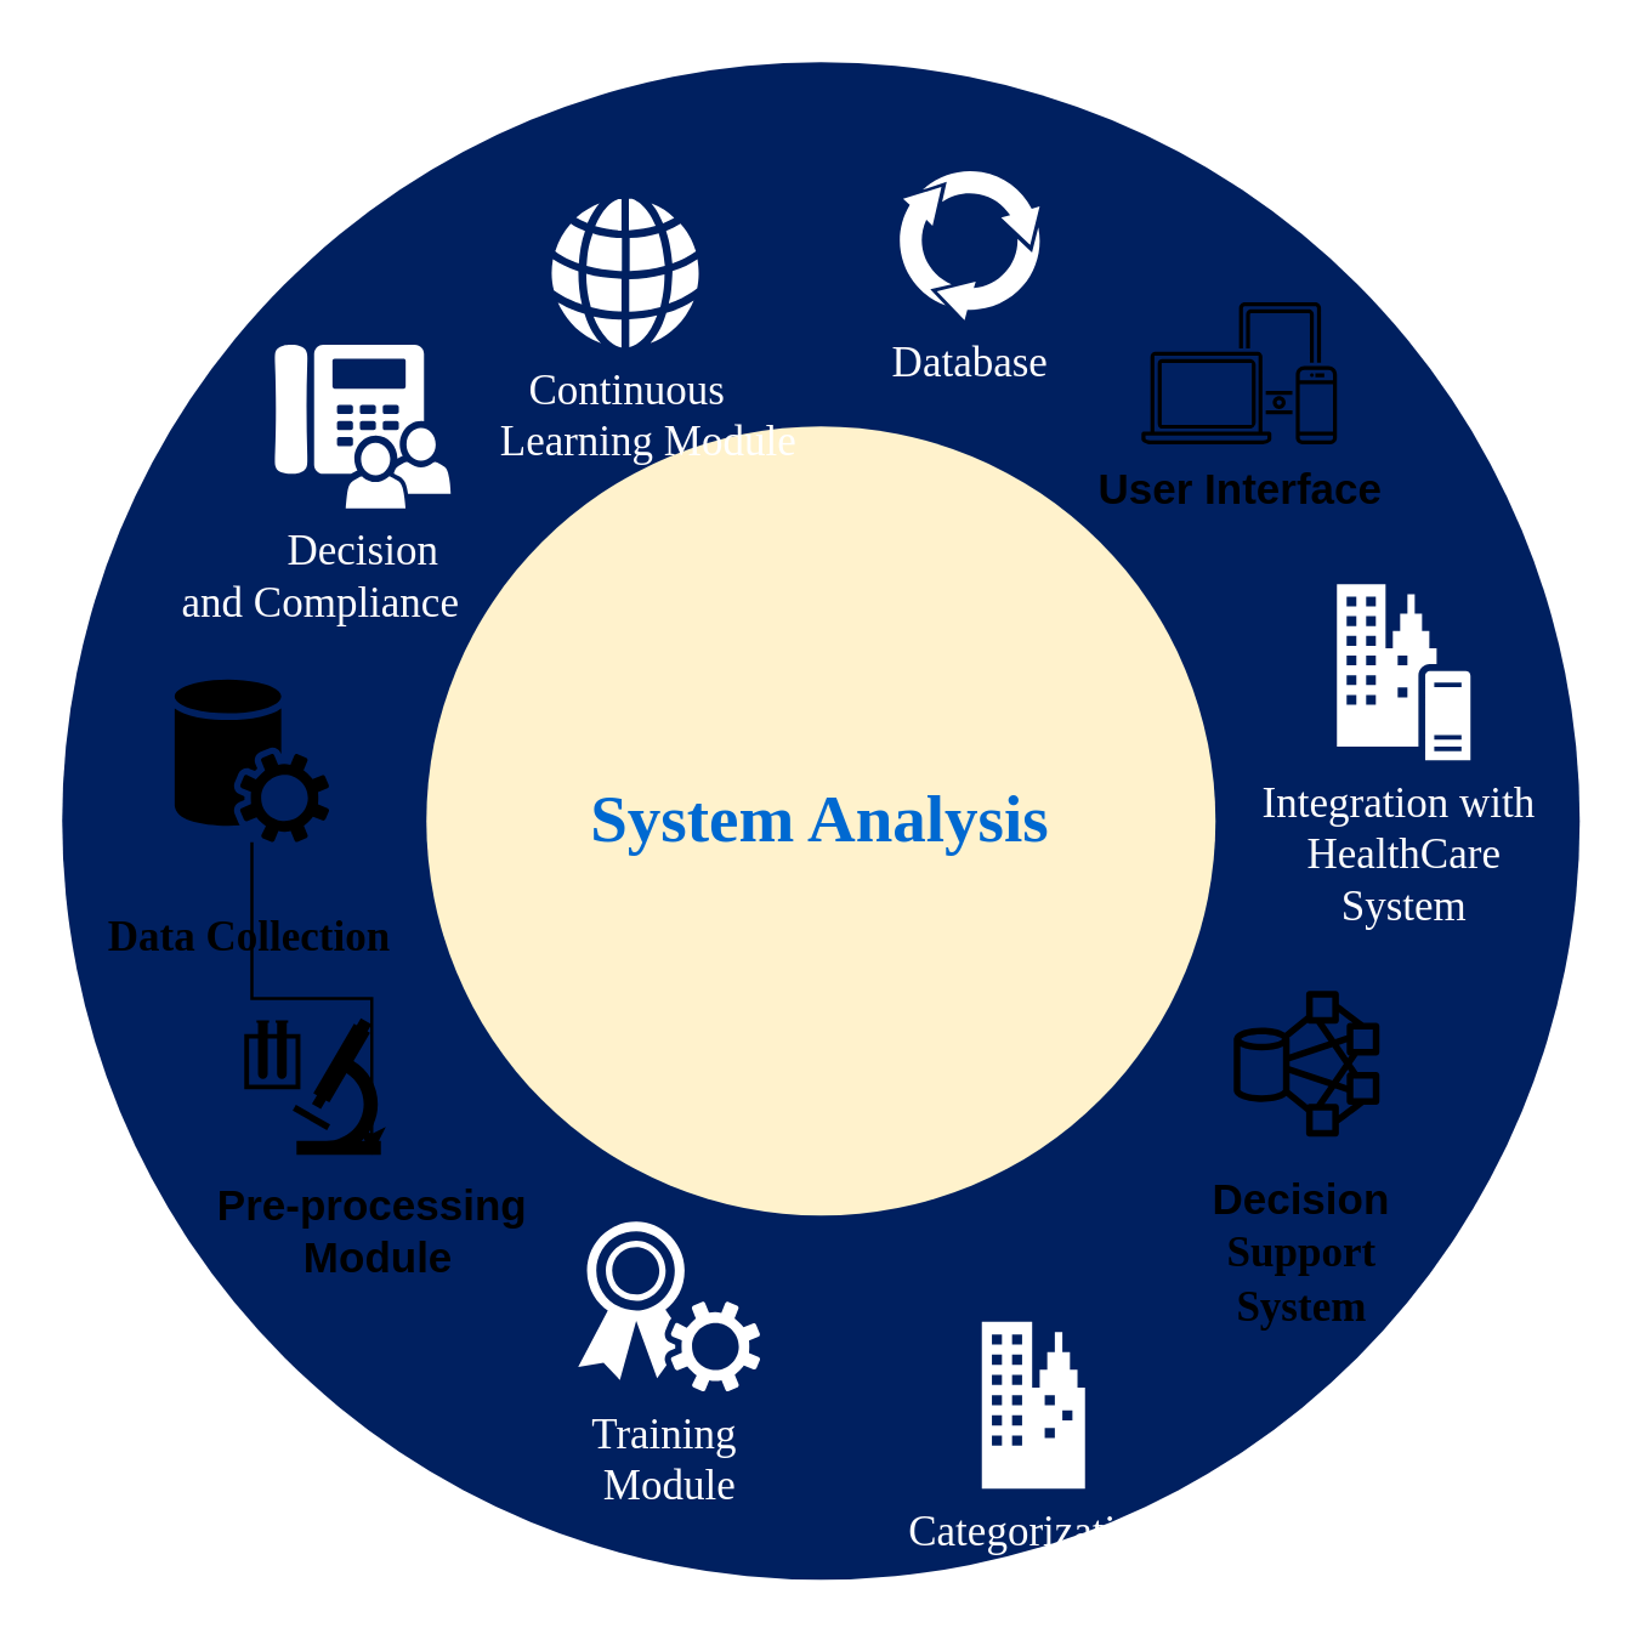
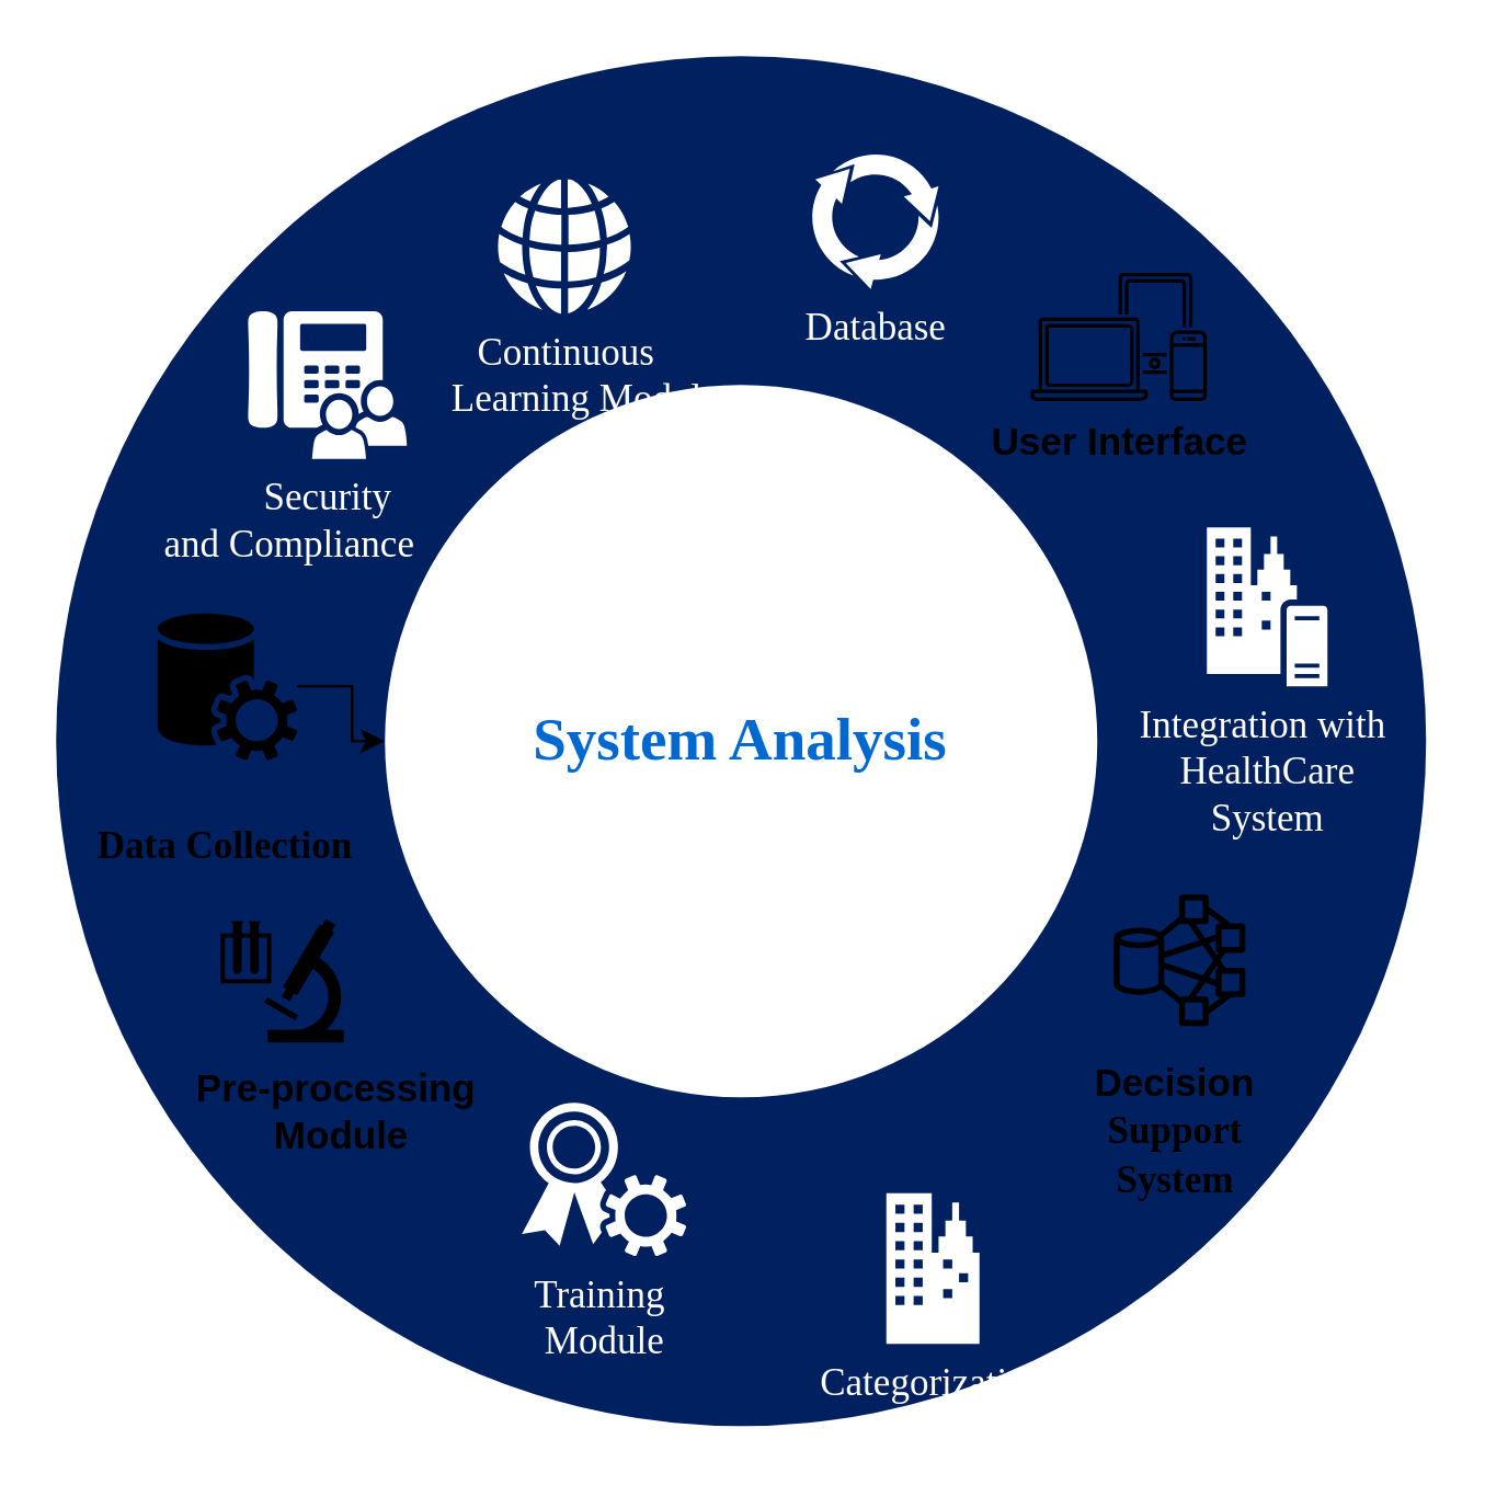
  <mxCell id="0" />
  <mxCell id="1" parent="0" />
  <mxCell id="2" value="" style="ellipse;whiteSpace=wrap;html=1;rounded=0;shadow=0;comic=0;strokeWidth=1;fontFamily=Verdana;fontSize=14;strokeColor=none;fillColor=#002060;" parent="1" vertex="1"><mxGeometry x="20" y="20" width="500" height="500" as="geometry" /></mxCell>
- <mxCell id="3" value="&lt;br&gt;&lt;div&gt;&lt;b&gt;System Analysis&lt;/b&gt;&lt;br&gt;&lt;/div&gt;&lt;div&gt;&lt;br&gt;&lt;/div&gt;" style="ellipse;whiteSpace=wrap;html=1;rounded=0;shadow=0;comic=0;strokeWidth=1;fontFamily=Verdana;fontSize=22;strokeColor=none;fillColor=#fff2cc;fontColor=#0069D1;fontStyle=1;" parent="1" vertex="1"><mxGeometry x="140" y="140" width="260" height="260" as="geometry" /></mxCell>
- <mxCell id="4" value="Decision&lt;br&gt;and Compliance&amp;nbsp; &amp;nbsp; &amp;nbsp; &amp;nbsp;&amp;nbsp;" style="shadow=0;dashed=0;html=1;strokeColor=none;fillColor=#ffffff;labelPosition=center;verticalLabelPosition=bottom;verticalAlign=top;shape=mxgraph.office.users.response_group;rounded=0;comic=0;fontFamily=Verdana;fontSize=14;fontColor=#FFFFFF;" parent="1" vertex="1"><mxGeometry x="90" y="113" width="58" height="54" as="geometry" /></mxCell>
- <mxCell id="5" value="" style="edgeStyle=orthogonalEdgeStyle;rounded=0;orthogonalLoop=1;jettySize=auto;html=1;" edge="1" parent="1" source="6" target="13"><mxGeometry relative="1" as="geometry" /></mxCell>
+ <mxCell id="3" value="&lt;br&gt;&lt;div&gt;&lt;b&gt;System Analysis&lt;/b&gt;&lt;br&gt;&lt;/div&gt;&lt;div&gt;&lt;br&gt;&lt;/div&gt;" style="ellipse;whiteSpace=wrap;html=1;rounded=0;shadow=0;comic=0;strokeWidth=1;fontFamily=Verdana;fontSize=22;strokeColor=none;fillColor=#ffffff;fontColor=#0069D1;fontStyle=1" parent="1" vertex="1"><mxGeometry x="140" y="140" width="260" height="260" as="geometry" /></mxCell>
+ <mxCell id="4" value="Security&lt;br&gt;and Compliance&amp;nbsp; &amp;nbsp; &amp;nbsp; &amp;nbsp;&amp;nbsp;" style="shadow=0;dashed=0;html=1;strokeColor=none;fillColor=#ffffff;labelPosition=center;verticalLabelPosition=bottom;verticalAlign=top;shape=mxgraph.office.users.response_group;rounded=0;comic=0;fontFamily=Verdana;fontSize=14;fontColor=#FFFFFF;" parent="1" vertex="1"><mxGeometry x="90" y="113" width="58" height="54" as="geometry" /></mxCell>
+ <mxCell id="5" value="" style="edgeStyle=orthogonalEdgeStyle;rounded=0;orthogonalLoop=1;jettySize=auto;html=1;" edge="1" parent="1" source="6" target="3"><mxGeometry relative="1" as="geometry" /></mxCell>
  <mxCell id="6" value="&lt;p style=&quot;text-indent:-.25in;line-height:150%;&lt;br/&gt;mso-list:l0 level1 lfo1&quot; class=&quot;MsoListParagraph&quot;&gt;&lt;font color=&quot;#000000&quot;&gt;&lt;b&gt;&lt;span style=&quot;background-color: initial;&quot;&gt;&amp;nbsp; &amp;nbsp; &amp;nbsp; Data&lt;/span&gt;&lt;/b&gt;&lt;/font&gt;&lt;b style=&quot;color: rgb(0, 0, 0); text-indent: -0.25in; background-color: initial;&quot;&gt;&lt;span style=&quot;background-color: initial;&quot;&gt;&amp;nbsp;&lt;/span&gt;&lt;span style=&quot;background-color: initial; text-indent: -0.25in;&quot;&gt;Collection&lt;/span&gt;&lt;/b&gt;&lt;/p&gt;" style="shadow=0;dashed=0;html=1;strokeColor=none;fillColor=#000000;labelPosition=center;verticalLabelPosition=bottom;verticalAlign=top;shape=mxgraph.office.services.central_management_service;rounded=0;comic=0;fontFamily=Verdana;fontSize=14;fontColor=#FFFFFF;" parent="1" vertex="1"><mxGeometry x="57" y="223" width="51" height="54" as="geometry" /></mxCell>
  <mxCell id="7" value="Integration with&amp;nbsp;&lt;br&gt;HealthCare&lt;br&gt;System" style="shadow=0;dashed=0;html=1;strokeColor=none;fillColor=#ffffff;labelPosition=center;verticalLabelPosition=bottom;verticalAlign=top;shape=mxgraph.office.servers.on_premises_server;rounded=0;comic=0;fontFamily=Verdana;fontSize=14;fontColor=#FFFFFF;" parent="1" vertex="1"><mxGeometry x="440" y="192" width="44" height="58" as="geometry" /></mxCell>
  <mxCell id="8" value="Training&amp;nbsp;&lt;br&gt;Module" style="shadow=0;dashed=0;html=1;strokeColor=none;fillColor=#ffffff;labelPosition=center;verticalLabelPosition=bottom;verticalAlign=top;shape=mxgraph.office.security.token_service;rounded=0;comic=0;fontFamily=Verdana;fontSize=14;fontColor=#FFFFFF;" parent="1" vertex="1"><mxGeometry x="190" y="402" width="60" height="56" as="geometry" /></mxCell>
  <mxCell id="9" value="Categorization&lt;br&gt;Module" style="shadow=0;dashed=0;html=1;strokeColor=none;fillColor=#ffffff;labelPosition=center;verticalLabelPosition=bottom;verticalAlign=top;shape=mxgraph.office.concepts.on_premises;rounded=0;comic=0;fontFamily=Verdana;fontSize=14;fontColor=#FFFFFF;" parent="1" vertex="1"><mxGeometry x="323" y="435" width="34" height="55" as="geometry" /></mxCell>
  <mxCell id="10" value="Continuous &lt;br&gt;&amp;nbsp; &amp;nbsp; Learning Module" style="shadow=0;dashed=0;html=1;strokeColor=none;fillColor=#ffffff;labelPosition=center;verticalLabelPosition=bottom;verticalAlign=top;shape=mxgraph.office.concepts.globe_internet;rounded=0;comic=0;fontFamily=Verdana;fontSize=14;fontColor=#FFFFFF;" parent="1" vertex="1"><mxGeometry x="181" y="65" width="49" height="49" as="geometry" /></mxCell>
  <mxCell id="11" value="Database" style="shadow=0;dashed=0;html=1;strokeColor=none;shape=mxgraph.mscae.general.continuous_cycle;fillColor=#ffffff;rounded=0;comic=0;fontFamily=Verdana;fontSize=14;fontColor=#FFFFFF;verticalAlign=top;labelPosition=center;verticalLabelPosition=bottom;align=center;" parent="1" vertex="1"><mxGeometry x="295" y="55" width="48" height="50" as="geometry" /></mxCell>
  <mxCell id="12" value="" style="shape=mxgraph.signs.science.laboratory;html=1;pointerEvents=1;fillColor=#000000;strokeColor=none;verticalLabelPosition=bottom;verticalAlign=top;align=center;sketch=0;" vertex="1" parent="1"><mxGeometry x="80" y="335" width="45" height="45" as="geometry" /></mxCell>
  <mxCell id="13" value="&lt;div style=&quot;margin-top: 0pt; margin-bottom: 0pt; margin-left: 0.38in; text-indent: -0.38in; font-size: 14px;&quot; class=&quot;O0&quot;&gt;&lt;font style=&quot;font-size: 14px;&quot;&gt;&lt;b style=&quot;&quot;&gt;Pre-processing&lt;/b&gt;&lt;/font&gt;&lt;/div&gt;&lt;div style=&quot;margin-top: 0pt; margin-bottom: 0pt; margin-left: 0.38in; text-indent: -0.38in; font-size: 14px;&quot; class=&quot;O0&quot;&gt;&lt;font style=&quot;font-size: 14px;&quot;&gt;&lt;b style=&quot;&quot;&gt;&amp;nbsp;Module&lt;/b&gt;&lt;/font&gt;&lt;/div&gt;" style="text;html=1;align=center;verticalAlign=middle;resizable=0;points=[];autosize=1;strokeColor=none;fillColor=none;" vertex="1" parent="1"><mxGeometry x="57" y="380" width="130" height="50" as="geometry" /></mxCell>
  <mxCell id="14" value="&lt;b style=&quot;font-size: 14px;&quot;&gt;&lt;font style=&quot;font-size: 14px;&quot; color=&quot;#000000&quot;&gt;Decision&amp;nbsp;&lt;br style=&quot;border-color: var(--border-color); font-family: Verdana;&quot;&gt;&lt;span style=&quot;font-family: Verdana;&quot;&gt;Support&amp;nbsp;&lt;/span&gt;&lt;br style=&quot;border-color: var(--border-color); font-family: Verdana;&quot;&gt;&lt;span style=&quot;font-family: Verdana;&quot;&gt;&amp;nbsp;System&amp;nbsp;&amp;nbsp;&lt;/span&gt;&lt;/font&gt;&lt;/b&gt;" style="sketch=0;outlineConnect=0;fontColor=#232F3E;gradientColor=none;strokeColor=#000000;fillColor=none;dashed=0;verticalLabelPosition=bottom;verticalAlign=top;align=center;html=1;fontSize=12;fontStyle=0;aspect=fixed;shape=mxgraph.aws4.resourceIcon;resIcon=mxgraph.aws4.hdfs_cluster;" vertex="1" parent="1"><mxGeometry x="400" y="320" width="60" height="60" as="geometry" /></mxCell>
  <mxCell id="15" value="&lt;font size=&quot;1&quot; color=&quot;#000000&quot;&gt;&lt;b style=&quot;font-size: 14px;&quot;&gt;User Interface&lt;/b&gt;&lt;/font&gt;" style="sketch=0;outlineConnect=0;gradientColor=none;fontColor=#545B64;strokeColor=none;fillColor=#000000;dashed=0;verticalLabelPosition=bottom;verticalAlign=top;align=center;html=1;fontSize=12;fontStyle=0;aspect=fixed;shape=mxgraph.aws4.illustration_devices;pointerEvents=1" vertex="1" parent="1"><mxGeometry x="375.62" y="99" width="64.38" height="47" as="geometry" /></mxCell>
